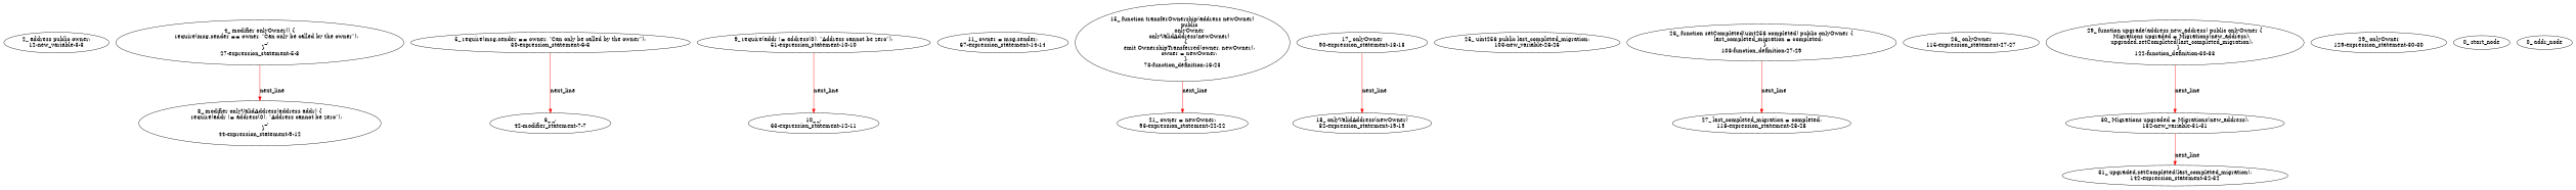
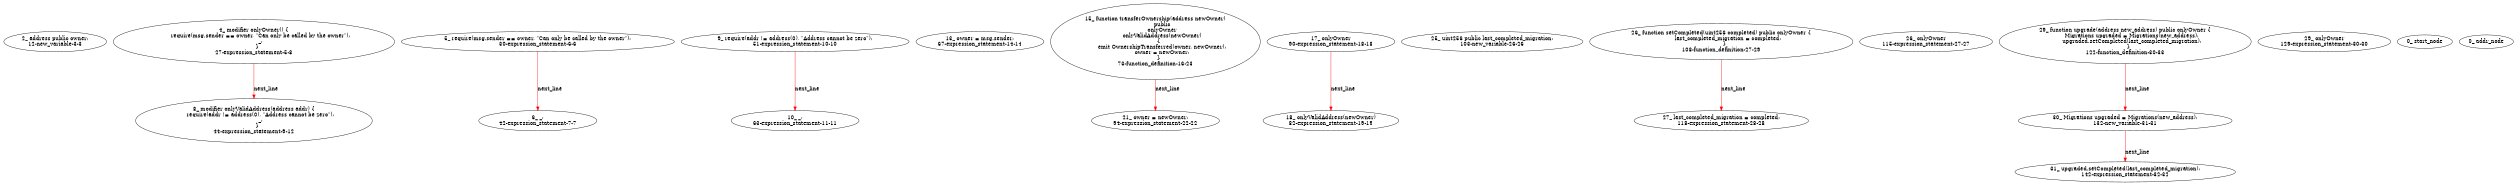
  digraph {
    node [type_label=expression_statement]
    edge [color=red controlflow_type=next_line edge_type=CFG_edge]
    n1 [label="2_ address public owner;\n12-new_variable-3-3" type_label=new_variable]
    n2 [label="4_ modifier onlyOwner() {\n        require(msg.sender == owner, \"Can only be called by the owner\");\n        _;\n    }\n27-expression_statement-5-8"]
    n3 [label="8_ modifier onlyValidAddress(address addr) {\n        require(addr != address(0), \"Address cannot be zero\");\n        _;\n    }\n44-expression_statement-9-12"]
    n4 [label="5_ require(msg.sender == owner, \"Can only be called by the owner\");\n30-expression_statement-6-6"]
-   n5 [label="6_ _;\n42-modifier_statement-7-7"]
+   n5 [label="6_ _;\n42-expression_statement-7-7"]
    n6 [label="9_ require(addr != address(0), \"Address cannot be zero\");\n51-expression_statement-10-10"]
-   n7 [label="10_ _;\n63-expression_statement-12-11"]
-   n8 [label="11_ owner = msg.sender;\n67-expression_statement-14-14"]
+   n7 [label="10_ _;\n63-expression_statement-11-11"]
+   n8 [label="13_ owner = msg.sender;\n67-expression_statement-14-14"]
    n9 [label="15_ function transferOwnership(address newOwner)\n        public\n        onlyOwner\n        onlyValidAddress(newOwner)\n    {\n        emit OwnershipTransferred(owner, newOwner);\n        owner = newOwner;\n    }\n73-function_definition-16-23" method="transferOwnership(address newOwner)" type_label=function_definition]
-   n10 [label="21_ owner = newOwner;\n93-expression_statement-22-22" method="transferOwnership(address newOwner)"]
+   n10 [label="21_ owner = newOwner;\n94-expression_statement-22-22" method="transferOwnership(address newOwner)"]
    n11 [label="17_ onlyOwner\n90-expression_statement-18-18" method="transferOwnership(address newOwner)"]
    n12 [label="18_ onlyValidAddress(newOwner)\n82-expression_statement-19-19" method="transferOwnership(address newOwner)"]
    n13 [label="25_ uint256 public last_completed_migration;\n103-new_variable-26-26" type_label=new_variable]
    n14 [label="26_ function setCompleted(uint256 completed) public onlyOwner {\n        last_completed_migration = completed;\n    }\n108-function_definition-27-29" method="setCompleted(uint256 completed)" type_label=function_definition]
    n15 [label="27_ last_completed_migration = completed;\n118-expression_statement-28-28" method="setCompleted(uint256 completed)"]
    n16 [label="26_ onlyOwner\n115-expression_statement-27-27" method="setCompleted(uint256 completed)"]
    n17 [label="29_ function upgrade(address new_address) public onlyOwner {\n        Migrations upgraded = Migrations(new_address);\n        upgraded.setCompleted(last_completed_migration);\n    }\n122-function_definition-30-33" method="upgrade(address new_address)" type_label=function_definition]
    n18 [label="30_ Migrations upgraded = Migrations(new_address);\n132-new_variable-31-31" method="upgrade(address new_address)" type_label=new_variable]
    n19 [label="31_ upgraded.setCompleted(last_completed_migration);\n142-expression_statement-32-32" method="upgrade(address new_address)"]
    n20 [label="29_ onlyOwner\n129-expression_statement-30-30" method="upgrade(address new_address)"]
    n21 [label="0_ start_node" type_label=start]
    n22 [label="0_ addr_node" type_label=exit]
    n2 -> n3 [label=next_line]
    n4 -> n5 [label=next_line]
    n6 -> n7 [label=next_line]
    n9 -> n10 [label=next_line]
    n11 -> n12 [label=next_line]
    n14 -> n15 [label=next_line]
    n17 -> n18 [label=next_line]
    n18 -> n19 [label=next_line]
  }
